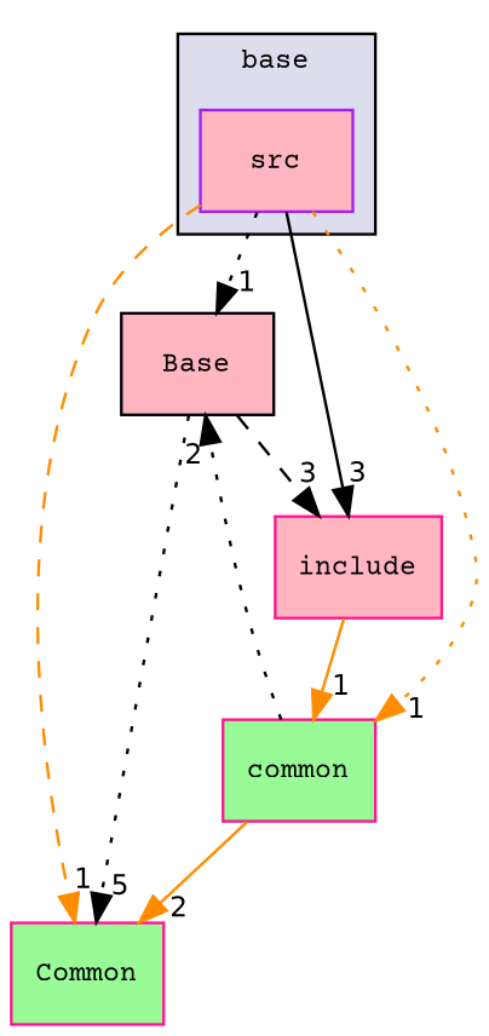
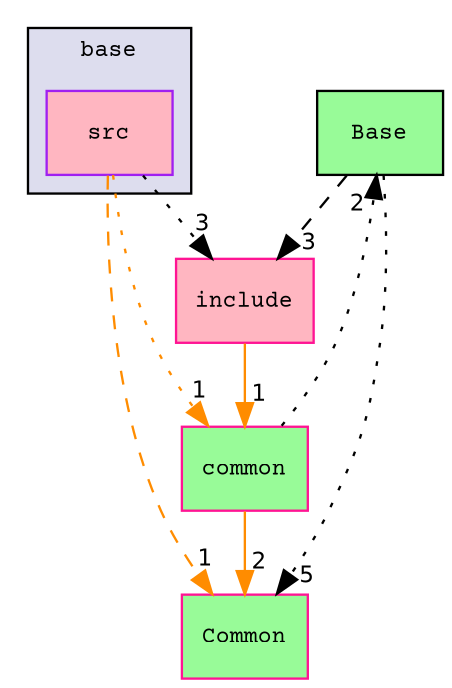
  digraph {
    compound=true
    fontname="Courier Prime"
    node [color=deeppink fillcolor=palegreen fontname="Courier Prime" fontsize=10 shape=box style=filled]
    edge [color=black fontname="Courier Prime" headlabel=1 labeldistance=1.5 labelfontname=Helvetica labelfontsize=10 style=dotted]
    n1 [color=purple fillcolor=lightpink label=src pencolor=black]
    n2 [label=Common]
-   n3 [color=black fillcolor=lightpink label=Base]
+   n3 [color=black label=Base]
    n4 [label=common]
    n5 [fillcolor=lightpink label=include]
    subgraph cluster_1 {
      bgcolor="#ddddee"
      fontsize=10
      label=base
      pencolor=black
      n1
    }
    n1 -> n2 [color=darkorange style=dashed]
-   n1 -> n3
    n1 -> n4 [color=darkorange]
-   n1 -> n5 [headlabel=3 style=solid]
+   n1 -> n5 [headlabel=3]
    n3 -> n2 [headlabel=5]
    n3 -> n5 [headlabel=3 style=dashed]
    n4 -> n2 [color=darkorange headlabel=2 style=solid]
    n4 -> n3 [headlabel=2]
    n5 -> n4 [color=darkorange style=solid]
  }
